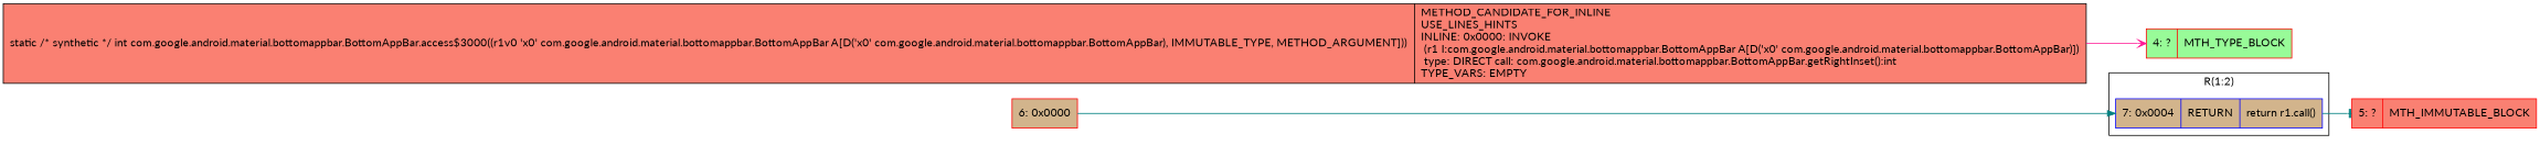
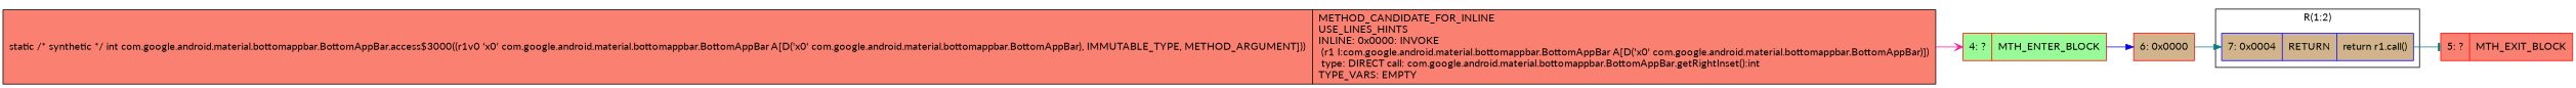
  digraph {
    fontname=Lato
    rankdir=LR
    node [color=red fillcolor=tan fontname=Lato shape=record style=filled]
    edge [arrowhead=normal color=teal fontname=Lato]
    n1 [color=blue label="{7\:\ 0x0004|RETURN\l|return r1.call()\l}"]
-   n2 [fillcolor=salmon label="{5\:\ ?|MTH_IMMUTABLE_BLOCK\l}"]
-   n3 [fillcolor=palegreen label="{4\:\ ?|MTH_TYPE_BLOCK\l}"]
+   n2 [fillcolor=salmon label="{5\:\ ?|MTH_EXIT_BLOCK\l}"]
+   n3 [fillcolor=palegreen label="{4\:\ ?|MTH_ENTER_BLOCK\l}"]
    n4 [label="{6\:\ 0x0000}"]
    n5 [fillcolor=salmon label="{static \/* synthetic *\/ int com.google.android.material.bottomappbar.BottomAppBar.access$3000((r1v0 'x0' com.google.android.material.bottomappbar.BottomAppBar A[D('x0' com.google.android.material.bottomappbar.BottomAppBar), IMMUTABLE_TYPE, METHOD_ARGUMENT]))  | METHOD_CANDIDATE_FOR_INLINE\lUSE_LINES_HINTS\lINLINE: 0x0000: INVOKE  \l  (r1 I:com.google.android.material.bottomappbar.BottomAppBar A[D('x0' com.google.android.material.bottomappbar.BottomAppBar)])\l type: DIRECT call: com.google.android.material.bottomappbar.BottomAppBar.getRightInset():int\lTYPE_VARS: EMPTY\l}" color=""]
    subgraph cluster_1 {
      label="R(1:2)"
      n1
    }
    n1 -> n2 [arrowhead=tee]
+   n3 -> n4 [color=blue]
    n4 -> n1
    n5 -> n3 [arrowhead=vee color=deeppink]
  }
